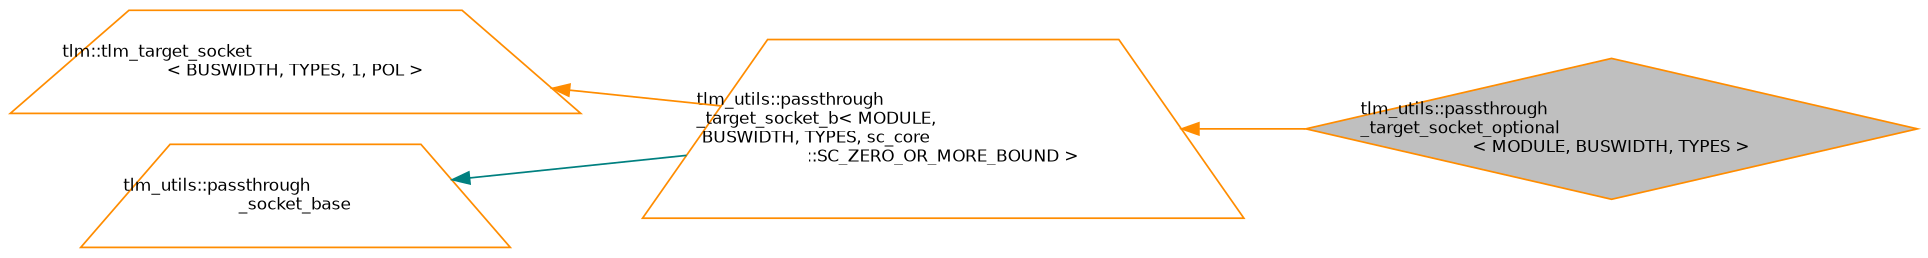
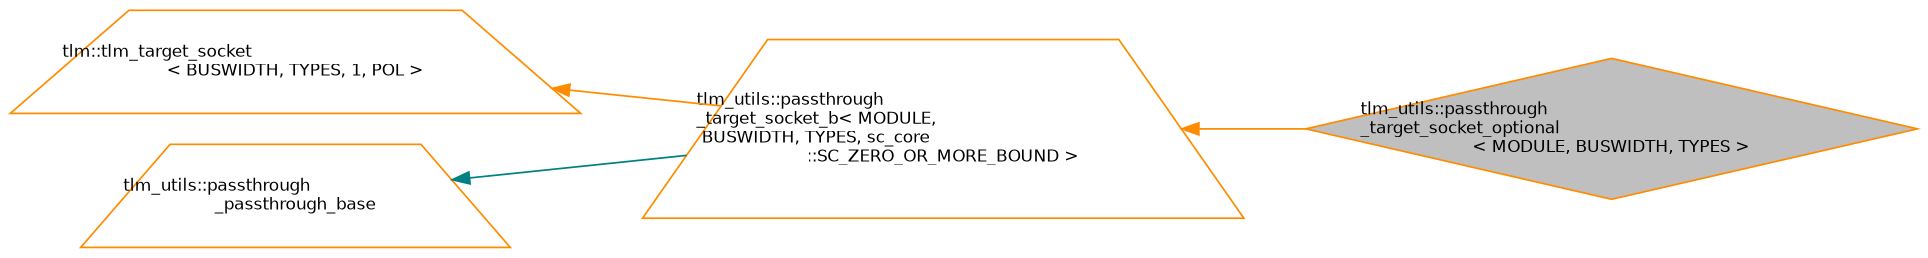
  digraph {
    rankdir=LR
    fontname="DejaVu Sans"
    node [color=darkorange fillcolor=white fontname="DejaVu Sans" fontsize=10 shape=trapezium style=filled]
    edge [color=darkorange dir=back fontname="DejaVu Sans" fontsize=10 labelfontname=FreeSans labelfontsize=10 style=solid]
    n1 [fillcolor=grey75 fontcolor=black height=0.2 label="tlm_utils::passthrough\l_target_socket_optional\l\< MODULE, BUSWIDTH, TYPES \>" shape=diamond width=0.4]
    n2 [height=0.2 label="tlm_utils::passthrough\l_target_socket_b\< MODULE,\l BUSWIDTH, TYPES, sc_core\l::SC_ZERO_OR_MORE_BOUND \>" width=0.4]
    n3 [height=0.2 label="tlm::tlm_target_socket\l\< BUSWIDTH, TYPES, 1, POL \>" width=0.4]
-   n4 [height=0.2 label="tlm_utils::passthrough\l_socket_base" width=0.4]
+   n4 [height=0.2 label="tlm_utils::passthrough\l_passthrough_base" width=0.4]
    n2 -> n1
    n3 -> n2
    n4 -> n2 [color=teal]
  }
